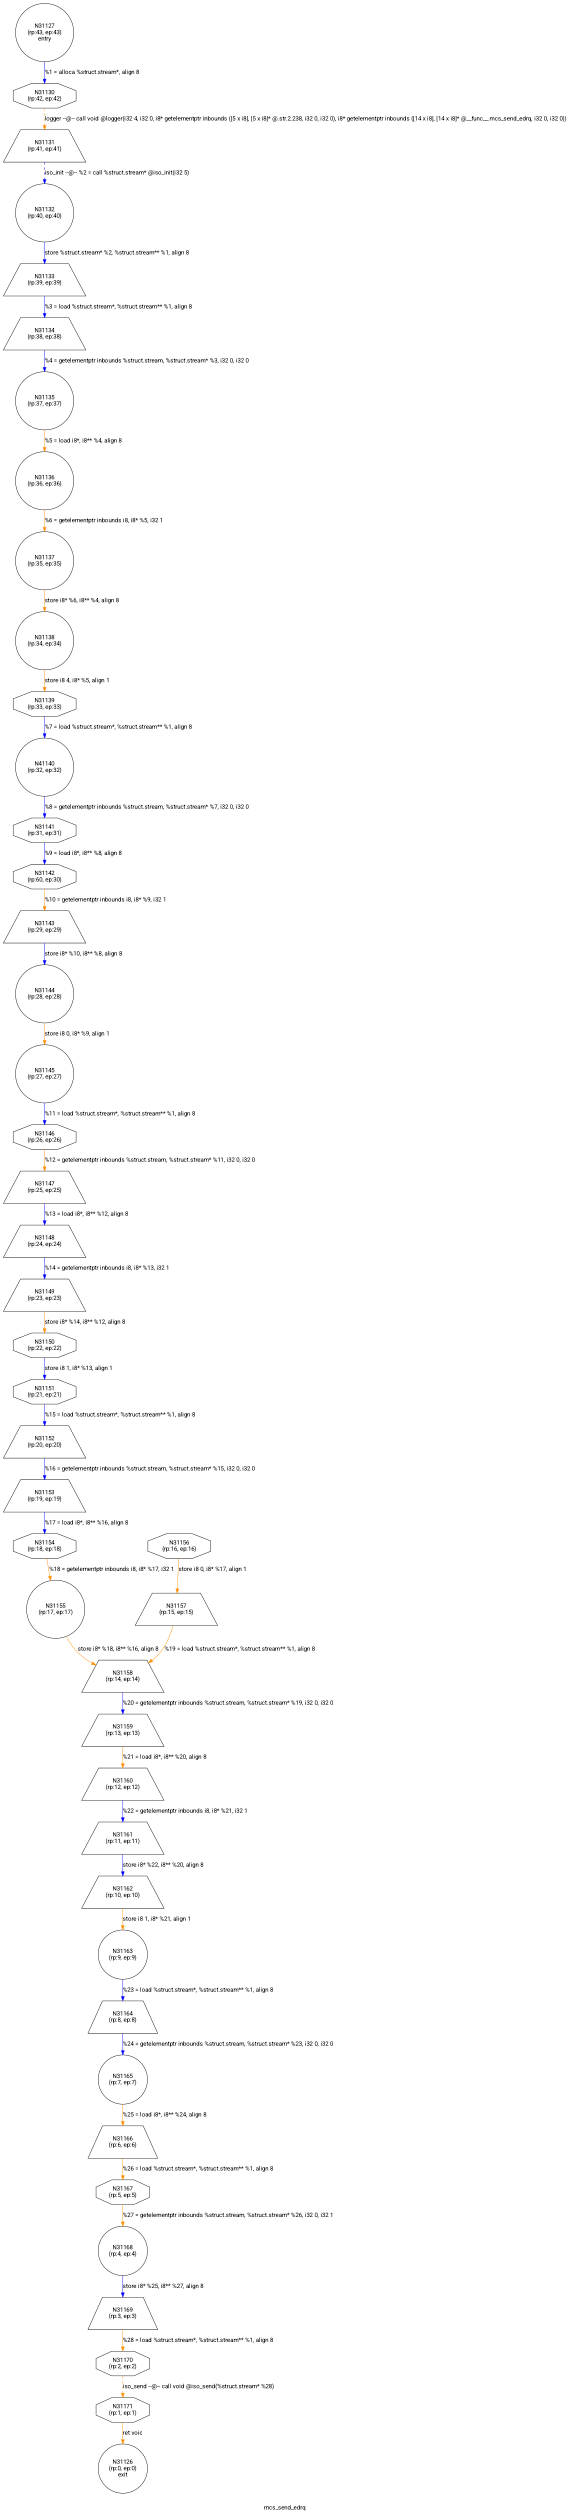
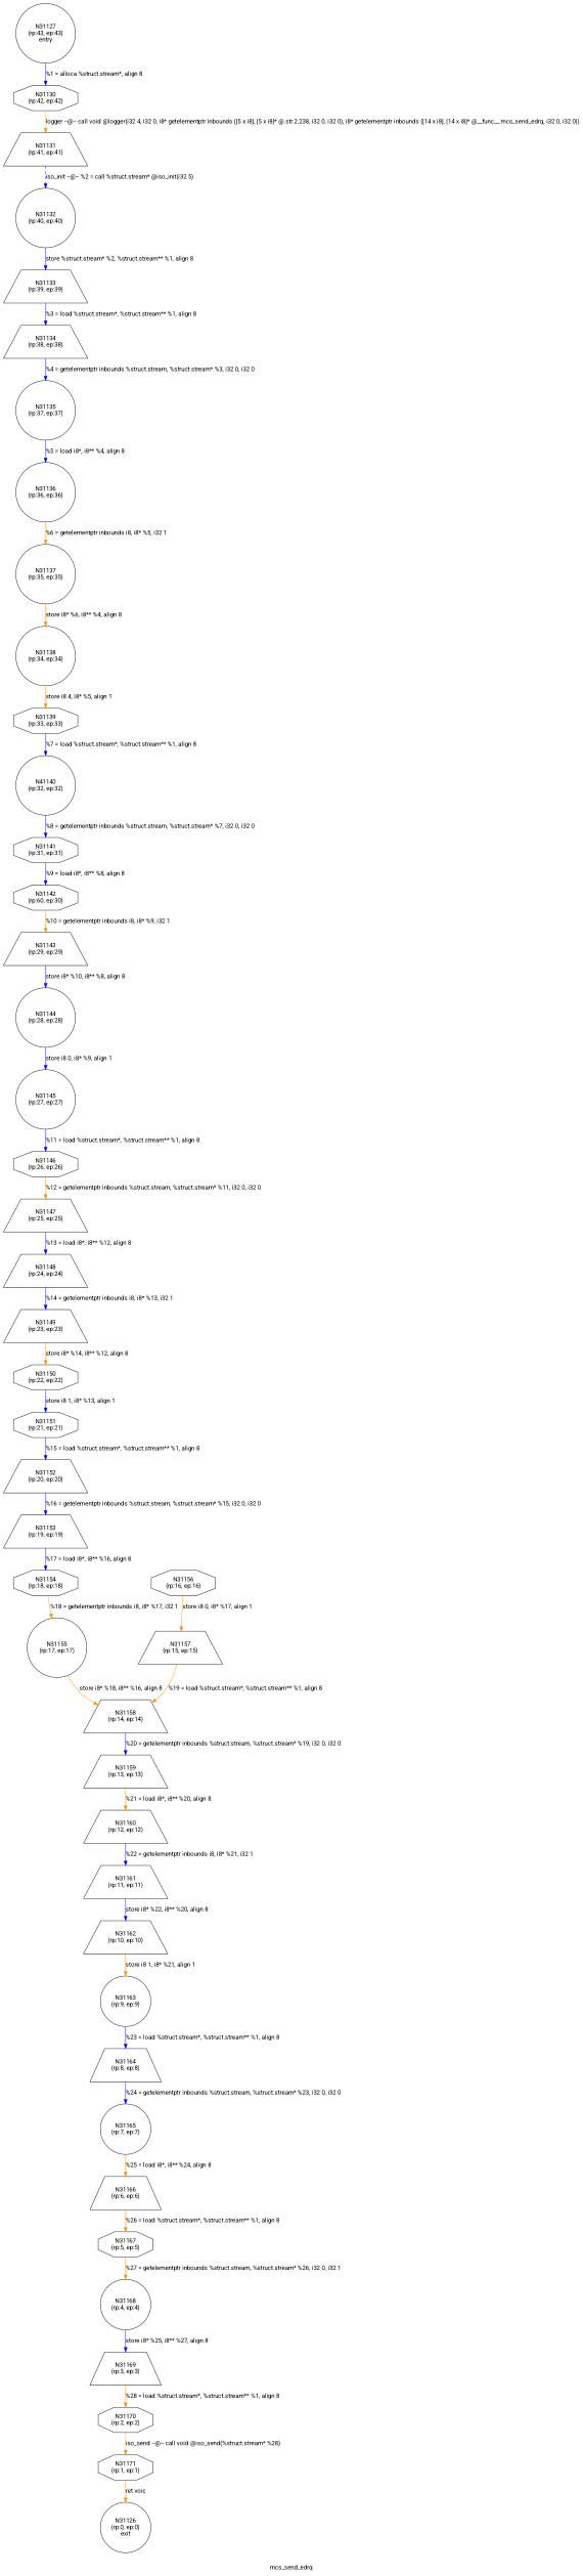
  digraph {
    fontname=Roboto
    label=mcs_send_edrq
    node [fontname=Roboto shape=trapezium]
    edge [color=blue fontname=Roboto]
    n1 [label="N31126\n(rp:0, ep:0)\nexit" shape=circle]
    n2 [label="N31127\n(rp:43, ep:43)\nentry" shape=circle]
    n3 [label="N31130\n(rp:42, ep:42)" shape=octagon]
    n4 [label="N31131\n(rp:41, ep:41)"]
    n5 [label="N31132\n(rp:40, ep:40)" shape=circle]
    n6 [label="N31133\n(rp:39, ep:39)"]
    n7 [label="N31134\n(rp:38, ep:38)"]
    n8 [label="N31135\n(rp:37, ep:37)" shape=circle]
    n9 [label="N31136\n(rp:36, ep:36)" shape=circle]
    n10 [label="N31137\n(rp:35, ep:35)" shape=circle]
    n11 [label="N31138\n(rp:34, ep:34)" shape=circle]
    n12 [label="N31139\n(rp:33, ep:33)" shape=octagon]
    n13 [label="N41140\n(rp:32, ep:32)" shape=circle]
    n14 [label="N31141\n(rp:31, ep:31)" shape=octagon]
    n15 [label="N31142\n(rp:60, ep:30)" shape=octagon]
    n16 [label="N31143\n(rp:29, ep:29)"]
    n17 [label="N31144\n(rp:28, ep:28)" shape=circle]
    n18 [label="N31145\n(rp:27, ep:27)" shape=circle]
    n19 [label="N31146\n(rp:26, ep:26)" shape=octagon]
    n20 [label="N31147\n(rp:25, ep:25)"]
    n21 [label="N31148\n(rp:24, ep:24)"]
    n22 [label="N31149\n(rp:23, ep:23)"]
    n23 [label="N31150\n(rp:22, ep:22)" shape=octagon]
    n24 [label="N31151\n(rp:21, ep:21)" shape=octagon]
    n25 [label="N31152\n(rp:20, ep:20)"]
    n26 [label="N31153\n(rp:19, ep:19)"]
    n27 [label="N31154\n(rp:18, ep:18)" shape=octagon]
    n28 [label="N31155\n(rp:17, ep:17)" shape=circle]
    n29 [label="N31158\n(rp:14, ep:14)"]
    n30 [label="N31156\n(rp:16, ep:16)" shape=octagon]
    n31 [label="N31157\n(rp:15, ep:15)"]
    n32 [label="N31159\n(rp:13, ep:13)"]
    n33 [label="N31160\n(rp:12, ep:12)"]
    n34 [label="N31161\n(rp:11, ep:11)"]
    n35 [label="N31162\n(rp:10, ep:10)"]
    n36 [label="N31163\n(rp:9, ep:9)" shape=circle]
    n37 [label="N31164\n(rp:8, ep:8)"]
    n38 [label="N31165\n(rp:7, ep:7)" shape=circle]
    n39 [label="N31166\n(rp:6, ep:6)"]
    n40 [label="N31167\n(rp:5, ep:5)" shape=octagon]
    n41 [label="N31168\n(rp:4, ep:4)" shape=circle]
    n42 [label="N31169\n(rp:3, ep:3)"]
    n43 [label="N31170\n(rp:2, ep:2)" shape=octagon]
    n44 [label="N31171\n(rp:1, ep:1)" shape=octagon]
    n2 -> n3 [label="%1 = alloca %struct.stream*, align 8"]
    n3 -> n4 [color=darkorange label="logger --@-- call void @logger(i32 4, i32 0, i8* getelementptr inbounds ([5 x i8], [5 x i8]* @.str.2.238, i32 0, i32 0), i8* getelementptr inbounds ([14 x i8], [14 x i8]* @__func__.mcs_send_edrq, i32 0, i32 0))" style=dashed]
    n4 -> n5 [label="iso_init --@-- %2 = call %struct.stream* @iso_init(i32 5)" style=dashed]
    n5 -> n6 [label="store %struct.stream* %2, %struct.stream** %1, align 8"]
    n6 -> n7 [label="%3 = load %struct.stream*, %struct.stream** %1, align 8"]
    n7 -> n8 [label="%4 = getelementptr inbounds %struct.stream, %struct.stream* %3, i32 0, i32 0"]
-   n8 -> n9 [color=darkorange label="%5 = load i8*, i8** %4, align 8"]
+   n8 -> n9 [label="%5 = load i8*, i8** %4, align 8"]
    n9 -> n10 [color=darkorange label="%6 = getelementptr inbounds i8, i8* %5, i32 1"]
    n10 -> n11 [color=darkorange label="store i8* %6, i8** %4, align 8"]
    n11 -> n12 [color=darkorange label="store i8 4, i8* %5, align 1"]
    n12 -> n13 [label="%7 = load %struct.stream*, %struct.stream** %1, align 8"]
    n13 -> n14 [label="%8 = getelementptr inbounds %struct.stream, %struct.stream* %7, i32 0, i32 0"]
    n14 -> n15 [label="%9 = load i8*, i8** %8, align 8"]
    n15 -> n16 [color=darkorange label="%10 = getelementptr inbounds i8, i8* %9, i32 1"]
    n16 -> n17 [label="store i8* %10, i8** %8, align 8"]
-   n17 -> n18 [color=darkorange label="store i8 0, i8* %9, align 1"]
+   n17 -> n18 [label="store i8 0, i8* %9, align 1"]
    n18 -> n19 [label="%11 = load %struct.stream*, %struct.stream** %1, align 8"]
    n19 -> n20 [color=darkorange label="%12 = getelementptr inbounds %struct.stream, %struct.stream* %11, i32 0, i32 0"]
    n20 -> n21 [label="%13 = load i8*, i8** %12, align 8"]
    n21 -> n22 [label="%14 = getelementptr inbounds i8, i8* %13, i32 1"]
    n22 -> n23 [color=darkorange label="store i8* %14, i8** %12, align 8"]
    n23 -> n24 [label="store i8 1, i8* %13, align 1"]
    n24 -> n25 [label="%15 = load %struct.stream*, %struct.stream** %1, align 8"]
    n25 -> n26 [label="%16 = getelementptr inbounds %struct.stream, %struct.stream* %15, i32 0, i32 0"]
    n26 -> n27 [label="%17 = load i8*, i8** %16, align 8"]
    n27 -> n28 [color=darkorange label="%18 = getelementptr inbounds i8, i8* %17, i32 1"]
    n28 -> n29 [color=darkorange label="store i8* %18, i8** %16, align 8"]
    n29 -> n32 [label="%20 = getelementptr inbounds %struct.stream, %struct.stream* %19, i32 0, i32 0"]
    n30 -> n31 [color=darkorange label="store i8 0, i8* %17, align 1"]
    n31 -> n29 [color=darkorange label="%19 = load %struct.stream*, %struct.stream** %1, align 8"]
    n32 -> n33 [color=darkorange label="%21 = load i8*, i8** %20, align 8"]
    n33 -> n34 [label="%22 = getelementptr inbounds i8, i8* %21, i32 1"]
    n34 -> n35 [label="store i8* %22, i8** %20, align 8"]
    n35 -> n36 [color=darkorange label="store i8 1, i8* %21, align 1"]
    n36 -> n37 [label="%23 = load %struct.stream*, %struct.stream** %1, align 8"]
    n37 -> n38 [label="%24 = getelementptr inbounds %struct.stream, %struct.stream* %23, i32 0, i32 0"]
    n38 -> n39 [color=darkorange label="%25 = load i8*, i8** %24, align 8"]
    n39 -> n40 [color=darkorange label="%26 = load %struct.stream*, %struct.stream** %1, align 8"]
    n40 -> n41 [color=darkorange label="%27 = getelementptr inbounds %struct.stream, %struct.stream* %26, i32 0, i32 1"]
    n41 -> n42 [label="store i8* %25, i8** %27, align 8"]
    n42 -> n43 [color=darkorange label="%28 = load %struct.stream*, %struct.stream** %1, align 8"]
    n43 -> n44 [color=darkorange label="iso_send --@-- call void @iso_send(%struct.stream* %28)" style=dashed]
    n44 -> n1 [color=darkorange label="ret void"]
  }
